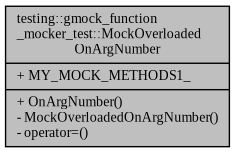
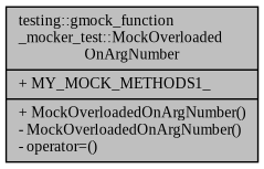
  digraph {
    fontname="Liberation Serif"
-   n1 [color=black fillcolor=grey75 fontcolor=black fontname="Liberation Serif" fontsize=10 height=0.2 label="{testing::gmock_function\l_mocker_test::MockOverloaded\lOnArgNumber\n|+ MY_MOCK_METHODS1_\l|+ OnArgNumber()\l- MockOverloadedOnArgNumber()\l- operator=()\l}" shape=record style=filled width=0.4]
+   n1 [color=black fillcolor=grey75 fontcolor=black fontname="Liberation Serif" fontsize=10 height=0.2 label="{testing::gmock_function\l_mocker_test::MockOverloaded\lOnArgNumber\n|+ MY_MOCK_METHODS1_\l|+ MockOverloadedOnArgNumber()\l- MockOverloadedOnArgNumber()\l- operator=()\l}" shape=record style=filled width=0.4]
  }
